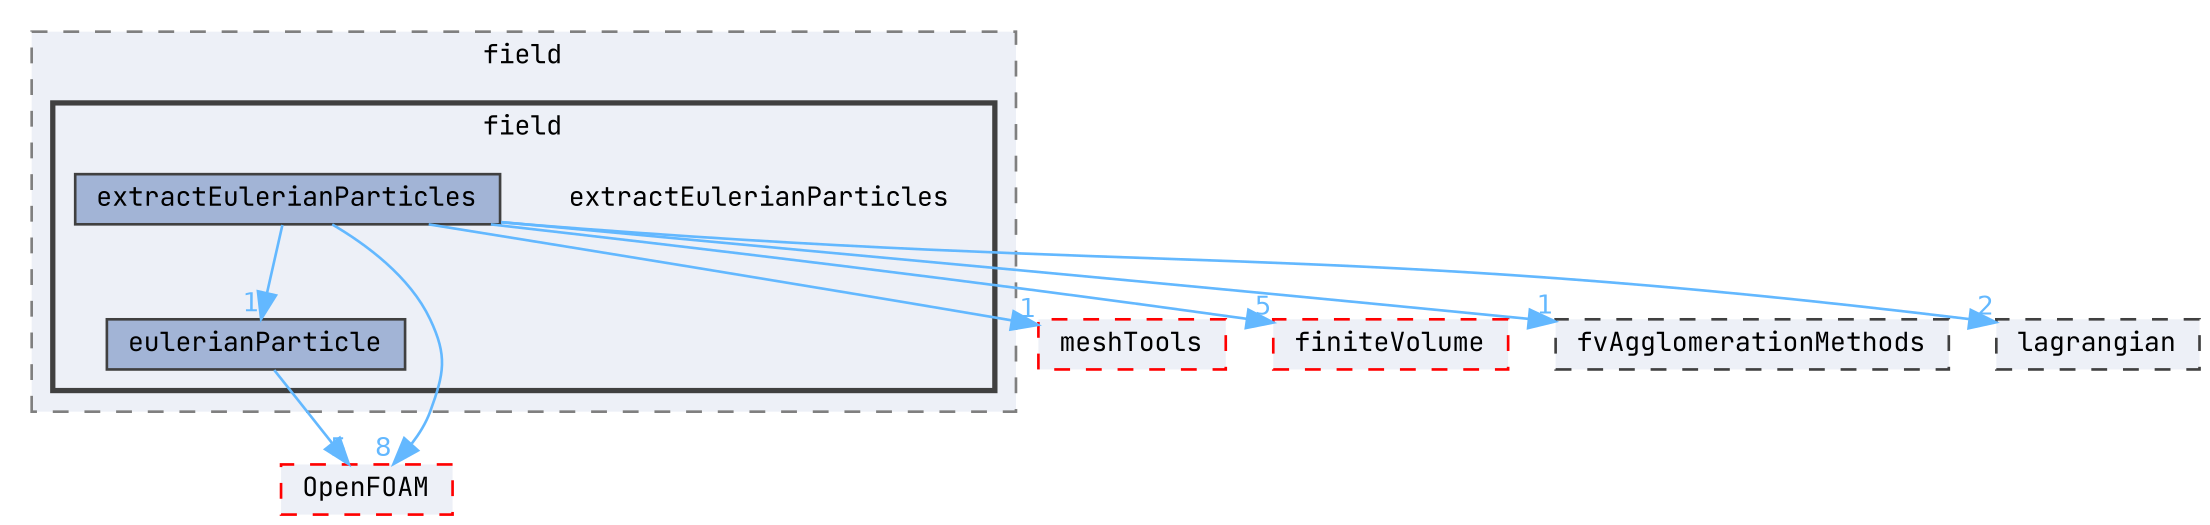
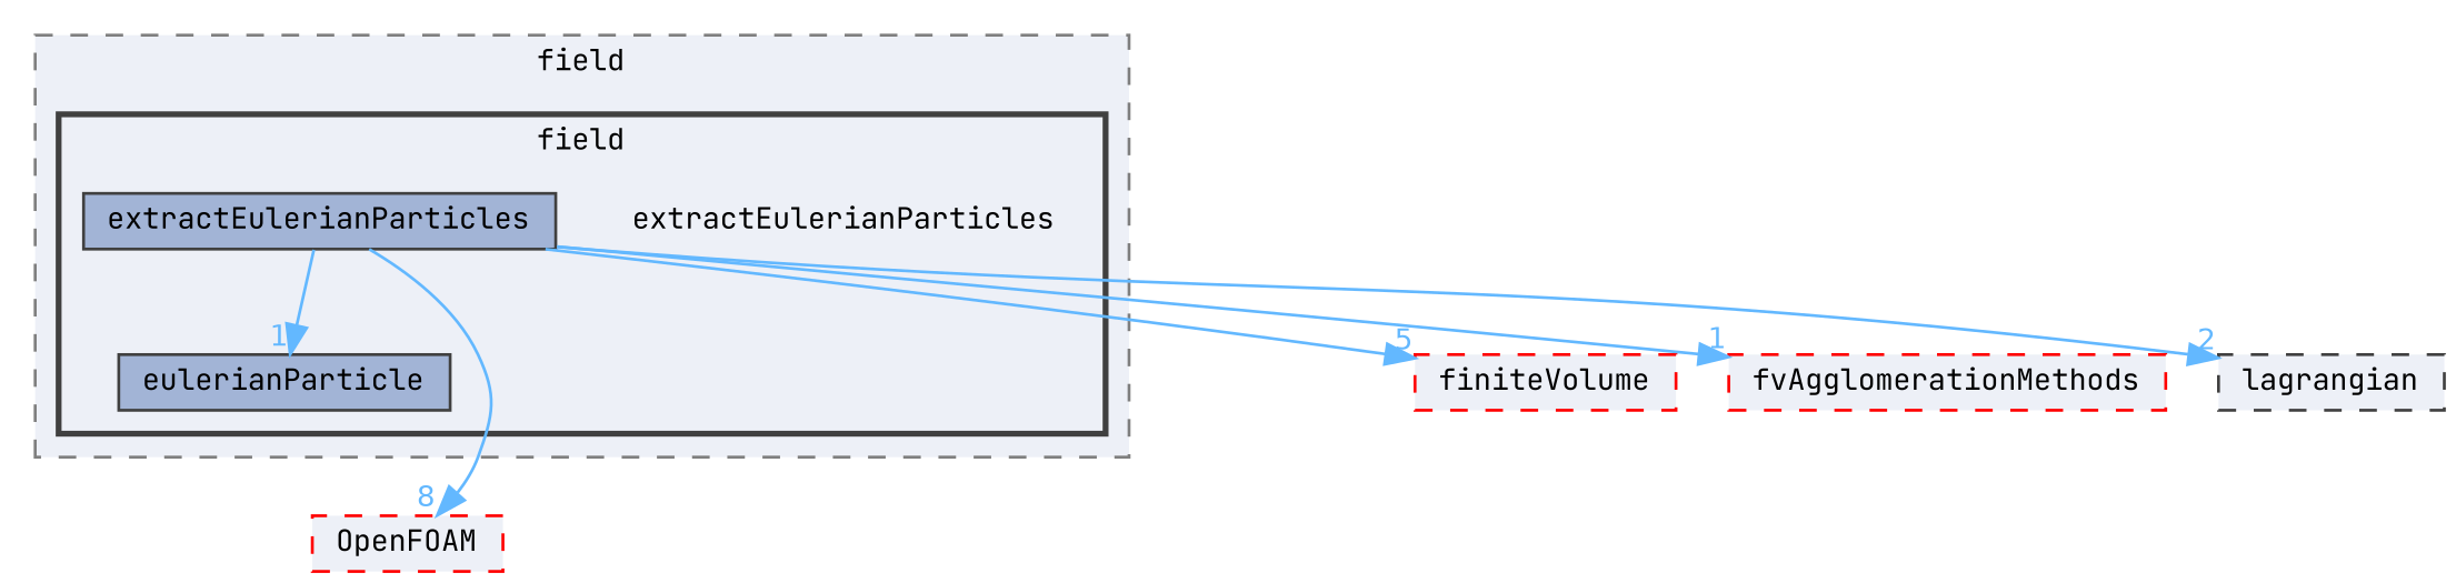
  digraph {
    compound=true
    fontname="JetBrains Mono"
    node [fontname="JetBrains Mono" fontsize=10 shape=box color=red fillcolor="#edf0f7" style="filled,dashed"]
    edge [color=steelblue1 fontcolor=steelblue1 fontname="JetBrains Mono" fontsize=10 headlabel=1 labeldistance=1.5 labelfontname=Helvetica labelfontsize=10]
    n1 [height=0.2 label=extractEulerianParticles shape=plaintext width=0.4 color="" fillcolor="" style=""]
    n2 [color=grey25 fillcolor="#a2b4d6" height=0.2 label=eulerianParticle style=filled width=0.4]
    n3 [color=grey25 fillcolor="#a2b4d6" height=0.2 label=extractEulerianParticles style=filled width=0.4]
    n4 [height=0.2 label=OpenFOAM width=0.4]
-   n5 [height=0.2 label=meshTools width=0.4]
    n6 [height=0.2 label=finiteVolume width=0.4]
-   n7 [color=grey25 height=0.2 label=fvAgglomerationMethods width=0.4]
+   n7 [height=0.2 label=fvAgglomerationMethods width=0.4]
    n8 [color=grey25 height=0.2 label=lagrangian width=0.4]
    subgraph cluster_1 {
      bgcolor="#edf0f7"
      fontsize=10
      label=field
      pencolor=grey50
      style="filled,dashed"
      subgraph cluster_2 {
        bgcolor="#edf0f7"
        fontsize=10
        label=field
        pencolor=grey25
        style="filled,bold"
        n1
        n2
        n3
      }
    }
-   n2 -> n4 [headlabel=5]
    n3 -> n2
    n3 -> n4 [headlabel=8]
-   n3 -> n5
    n3 -> n6 [headlabel=5]
    n3 -> n7
    n3 -> n8 [headlabel=2]
  }
